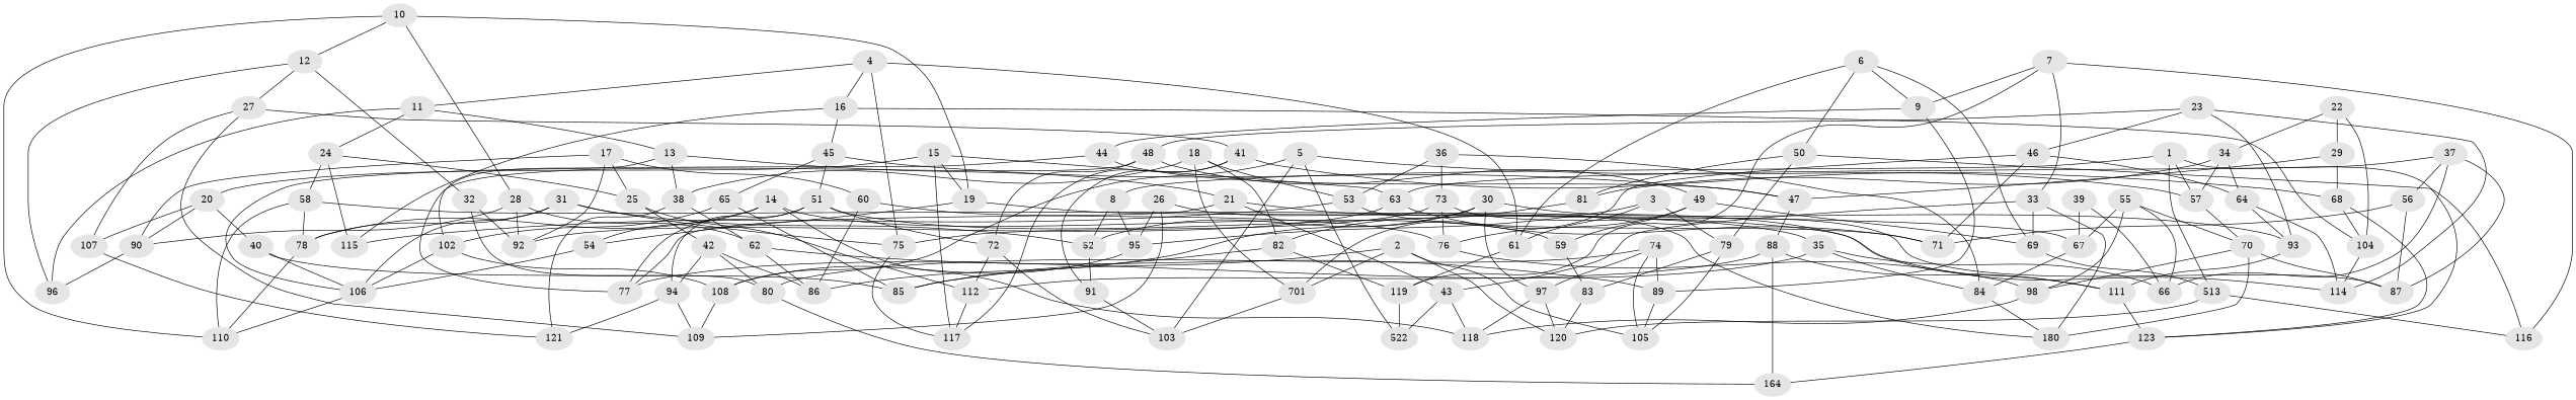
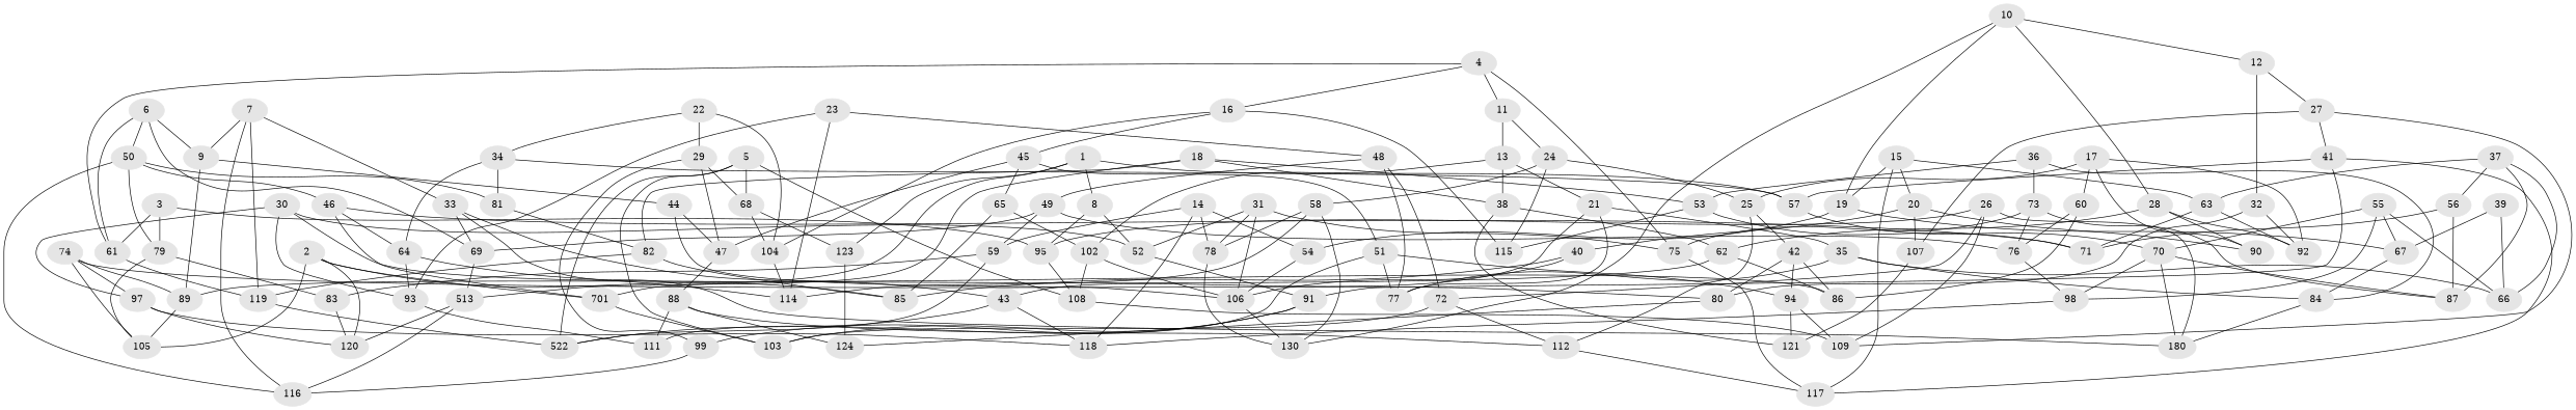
  graph {
    node [color=gray90 style=filled]
    1
    8
    57
    n4 [label=513]
    123
    95
    52
    70
    120
    116
-   124 [label=164]
+   124
    2
    85
    n14 [label=701]
    105
    103
    3
    61
    79
    119
    65
    102
    83
    108
    4
    11
    16
    75
    13
    24
-   96
    45
    104
    115
    117
    5
    68
    n38 [label=522]
    109
    6
    9
    50
    69
    44
    89
    81
    7
    33
    43
    n50 [label=180]
    91
    47
    106
    10
    12
    19
    28
-   110
+   110 [label=130]
    27
    32
    54
    67
    90
    92
    62
    21
    38
    25
    58
    107
    41
    80
    35
    77
    121
    14
    59
    78
    118
    15
    20
    63
    40
    71
    51
    114
    17
    60
    42
    112
    86
    76
    18
    53
    82
    84
    66
    22
    29
    34
+   99
    64
    23
    46
    48
    93
    72
    49
    111
    94
    26
    88
    30
    97
    31
    36
    73
    87
    37
    56
    39
    98
    55
    74
    1 -- 8
    1 -- 57
    1 -- n4
    1 -- 123
    8 -- 95
    8 -- 52
    57 -- 70
    n4 -- 120
    n4 -- 116
    123 -- 124
    95 -- 108
    52 -- 91
    70 -- n50
    70 -- 87
    70 -- 98
    2 -- 120
    2 -- 85
    2 -- n14
    2 -- 105
    n14 -- 103
    3 -- 95
    3 -- 61
    3 -- 79
    61 -- 119
    79 -- 105
    79 -- 83
    119 -- n38
    65 -- 85
    65 -- 102
    102 -- 108
    102 -- 106
    83 -- 120
    108 -- 109
    4 -- 61
    4 -- 11
    4 -- 16
    4 -- 75
    11 -- 13
    11 -- 24
-   11 -- 96
    16 -- 45
    16 -- 104
    16 -- 115
    75 -- 117
    13 -- 102
    13 -- 21
    13 -- 38
    24 -- 115
    24 -- 25
    24 -- 58
    45 -- 65
    45 -- 47
    45 -- 51
    104 -- 114
    5 -- 103
    5 -- 108
    5 -- 68
    5 -- n38
    68 -- 123
    68 -- 104
    6 -- 61
    6 -- 9
    6 -- 50
    6 -- 69
    9 -- 44
    9 -- 89
    50 -- 116
    50 -- 79
    50 -- 81
    69 -- n4
    44 -- 47
    44 -- 106
    89 -- 105
    81 -- 82
    7 -- 116
    7 -- 119
    7 -- 9
    7 -- 33
    33 -- 69
    33 -- 43
    33 -- n50
    43 -- n38
    43 -- 118
    91 -- 103
+   91 -- 99
    47 -- 88
    106 -- 110
    10 -- 12
    10 -- 19
    10 -- 28
    10 -- 110
-   12 -- 96
    12 -- 27
    12 -- 32
    19 -- 54
    19 -- 67
    28 -- 90
    28 -- 92
    28 -- 62
    27 -- 109
    27 -- 107
    27 -- 41
    32 -- 92
    32 -- 80
    54 -- 106
    67 -- 84
-   90 -- 96
    62 -- 89
    62 -- 86
    21 -- 43
    21 -- 35
    21 -- 77
    38 -- 62
    38 -- 121
    25 -- 42
    25 -- 112
    58 -- 110
    58 -- 78
    58 -- 114
    107 -- 121
    41 -- 57
    41 -- 117
    41 -- 91
    80 -- 124
    35 -- 77
    35 -- 84
    35 -- 66
    14 -- 54
    14 -- 59
    14 -- 78
    14 -- 118
    59 -- 83
+   59 -- n38
    78 -- 110
    15 -- 117
    15 -- 19
    15 -- 20
    15 -- 63
    20 -- 90
    20 -- 107
    20 -- 40
    63 -- 92
    63 -- 71
    40 -- 85
    40 -- 106
    51 -- 77
    51 -- 111
    51 -- 94
    17 -- 90
    17 -- 92
    17 -- 25
    17 -- 60
    60 -- 86
    60 -- 76
    42 -- 80
    42 -- 86
    42 -- 94
    112 -- 117
    76 -- 98
    18 -- n14
    18 -- 38
    18 -- 53
    18 -- 82
    53 -- 115
    53 -- 71
    82 -- 85
    82 -- 119
    84 -- n50
    22 -- 104
    22 -- 29
    22 -- 34
    29 -- 68
    29 -- 47
+   29 -- 99
    34 -- 57
    34 -- 81
    34 -- 64
+   99 -- 116
    64 -- 114
    64 -- 93
    23 -- 114
-   23 -- 46
+   50 -- 46
    23 -- 48
    23 -- 93
    46 -- n14
    46 -- 71
    46 -- 64
    48 -- 77
    48 -- 72
    48 -- 49
    93 -- 111
    72 -- 103
    72 -- 112
    49 -- 69
    49 -- 59
    49 -- 76
-   111 -- 123
    94 -- 109
    94 -- 121
    26 -- 95
    26 -- 109
    26 -- n50
-   51 -- 72
+   26 -- 72
    88 -- 124
    88 -- 112
    88 -- 111
    30 -- 52
    30 -- 86
    30 -- 93
    30 -- 97
    97 -- 120
    97 -- 118
    31 -- 52
    31 -- 75
    31 -- 106
    31 -- 78
    36 -- 53
    36 -- 84
    36 -- 73
    73 -- 75
    73 -- 76
    73 -- 87
    37 -- 63
    37 -- 66
    37 -- 87
    37 -- 56
    56 -- 71
    56 -- 87
    39 -- 67
    39 -- 66
    98 -- 118
    55 -- 70
    55 -- 67
    55 -- 66
    55 -- 98
    74 -- 105
    74 -- 89
    74 -- 80
    74 -- 97
  }
